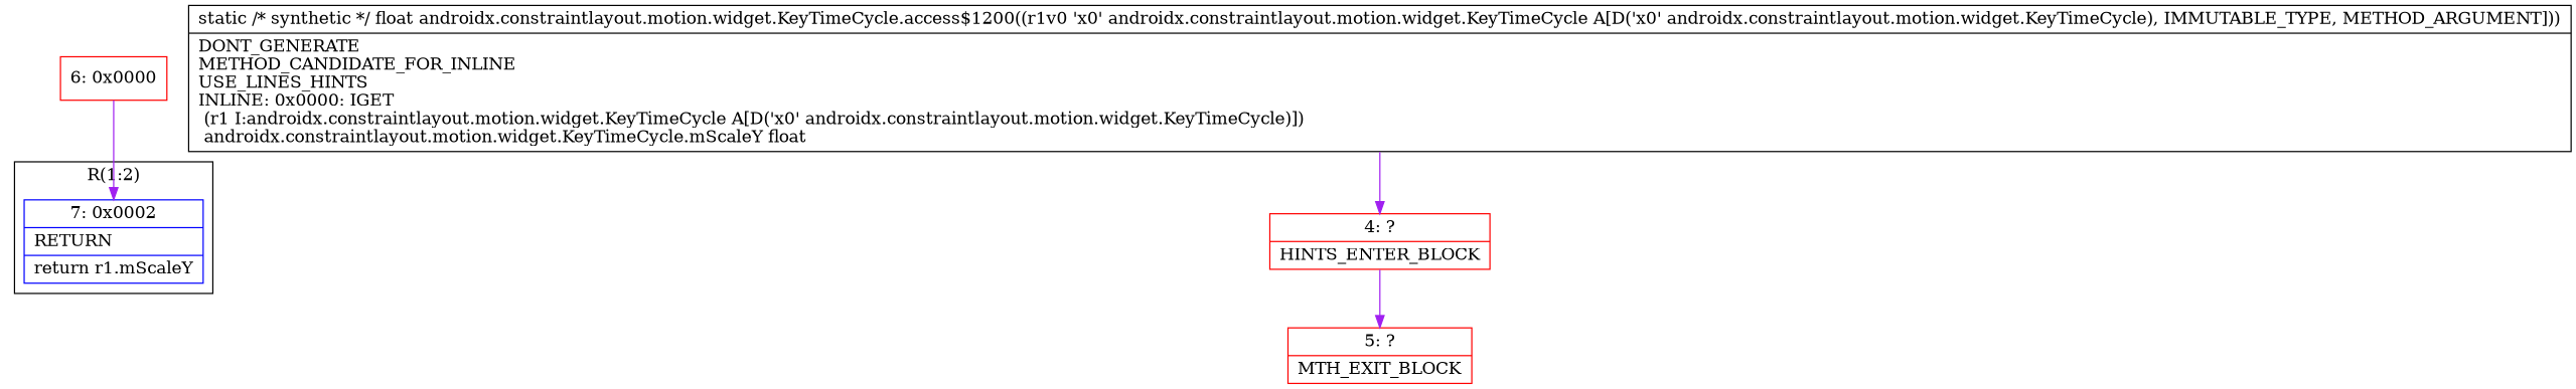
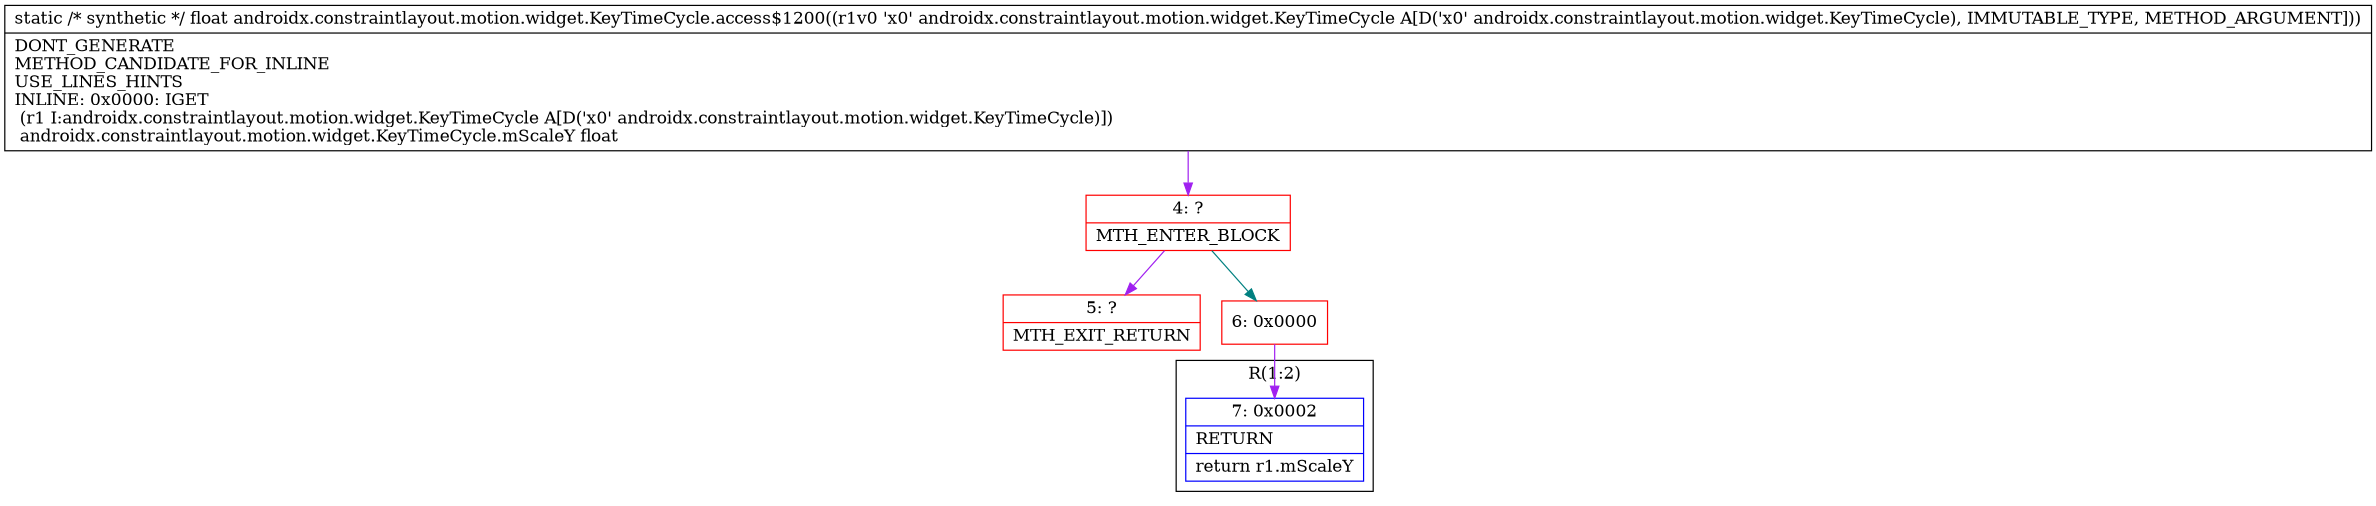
  digraph {
    node [color=red shape=record]
    edge [color=purple]
    n1 [color=blue label="{7\:\ 0x0002|RETURN\l|return r1.mScaleY\l}"]
-   n2 [label="{5\:\ ?|MTH_EXIT_BLOCK\l}"]
-   n3 [label="{4\:\ ?|HINTS_ENTER_BLOCK\l}"]
+   n2 [label="{5\:\ ?|MTH_EXIT_RETURN\l}"]
+   n3 [label="{4\:\ ?|MTH_ENTER_BLOCK\l}"]
    n4 [label="{6\:\ 0x0000}"]
    n5 [label="{static \/* synthetic *\/ float androidx.constraintlayout.motion.widget.KeyTimeCycle.access$1200((r1v0 'x0' androidx.constraintlayout.motion.widget.KeyTimeCycle A[D('x0' androidx.constraintlayout.motion.widget.KeyTimeCycle), IMMUTABLE_TYPE, METHOD_ARGUMENT]))  | DONT_GENERATE\lMETHOD_CANDIDATE_FOR_INLINE\lUSE_LINES_HINTS\lINLINE: 0x0000: IGET  \l  (r1 I:androidx.constraintlayout.motion.widget.KeyTimeCycle A[D('x0' androidx.constraintlayout.motion.widget.KeyTimeCycle)])\l androidx.constraintlayout.motion.widget.KeyTimeCycle.mScaleY float\l}" color=""]
    subgraph cluster_1 {
      label="R(1:2)"
      n1
    }
    n3 -> n2
+   n3 -> n4 [color=teal]
    n4 -> n1
    n5 -> n3
  }
